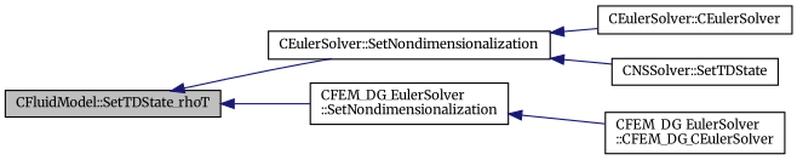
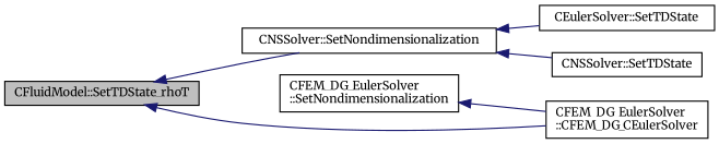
  digraph {
    fontname=Merriweather
    rankdir=LR
    node [color=black fillcolor=white fontname=Merriweather fontsize=10 shape=record style=filled]
    edge [color=midnightblue dir=back fontname=Merriweather fontsize=10 labelfontname=Helvetica labelfontsize=10 style=solid]
    n1 [fillcolor=grey75 fontcolor=black height=0.2 label="CFluidModel::SetTDState_rhoT" width=0.4]
-   n2 [height=0.2 label="CEulerSolver::SetNondimensionalization" width=0.4]
+   n2 [height=0.2 label="CNSSolver::SetNondimensionalization" width=0.4]
    n3 [height=0.2 label="CFEM_DG_EulerSolver\l::SetNondimensionalization" width=0.4]
-   n4 [height=0.2 label="CEulerSolver::CEulerSolver" width=0.4]
+   n4 [height=0.2 label="CEulerSolver::SetTDState" width=0.4]
    n5 [height=0.2 label="CNSSolver::SetTDState" width=0.4]
    n6 [height=0.2 label="CFEM_DG_EulerSolver\l::CFEM_DG_CEulerSolver" width=0.4]
    n1 -> n2
-   n1 -> n3
+   n1 -> n6
    n2 -> n4
    n2 -> n5
    n3 -> n6
  }
